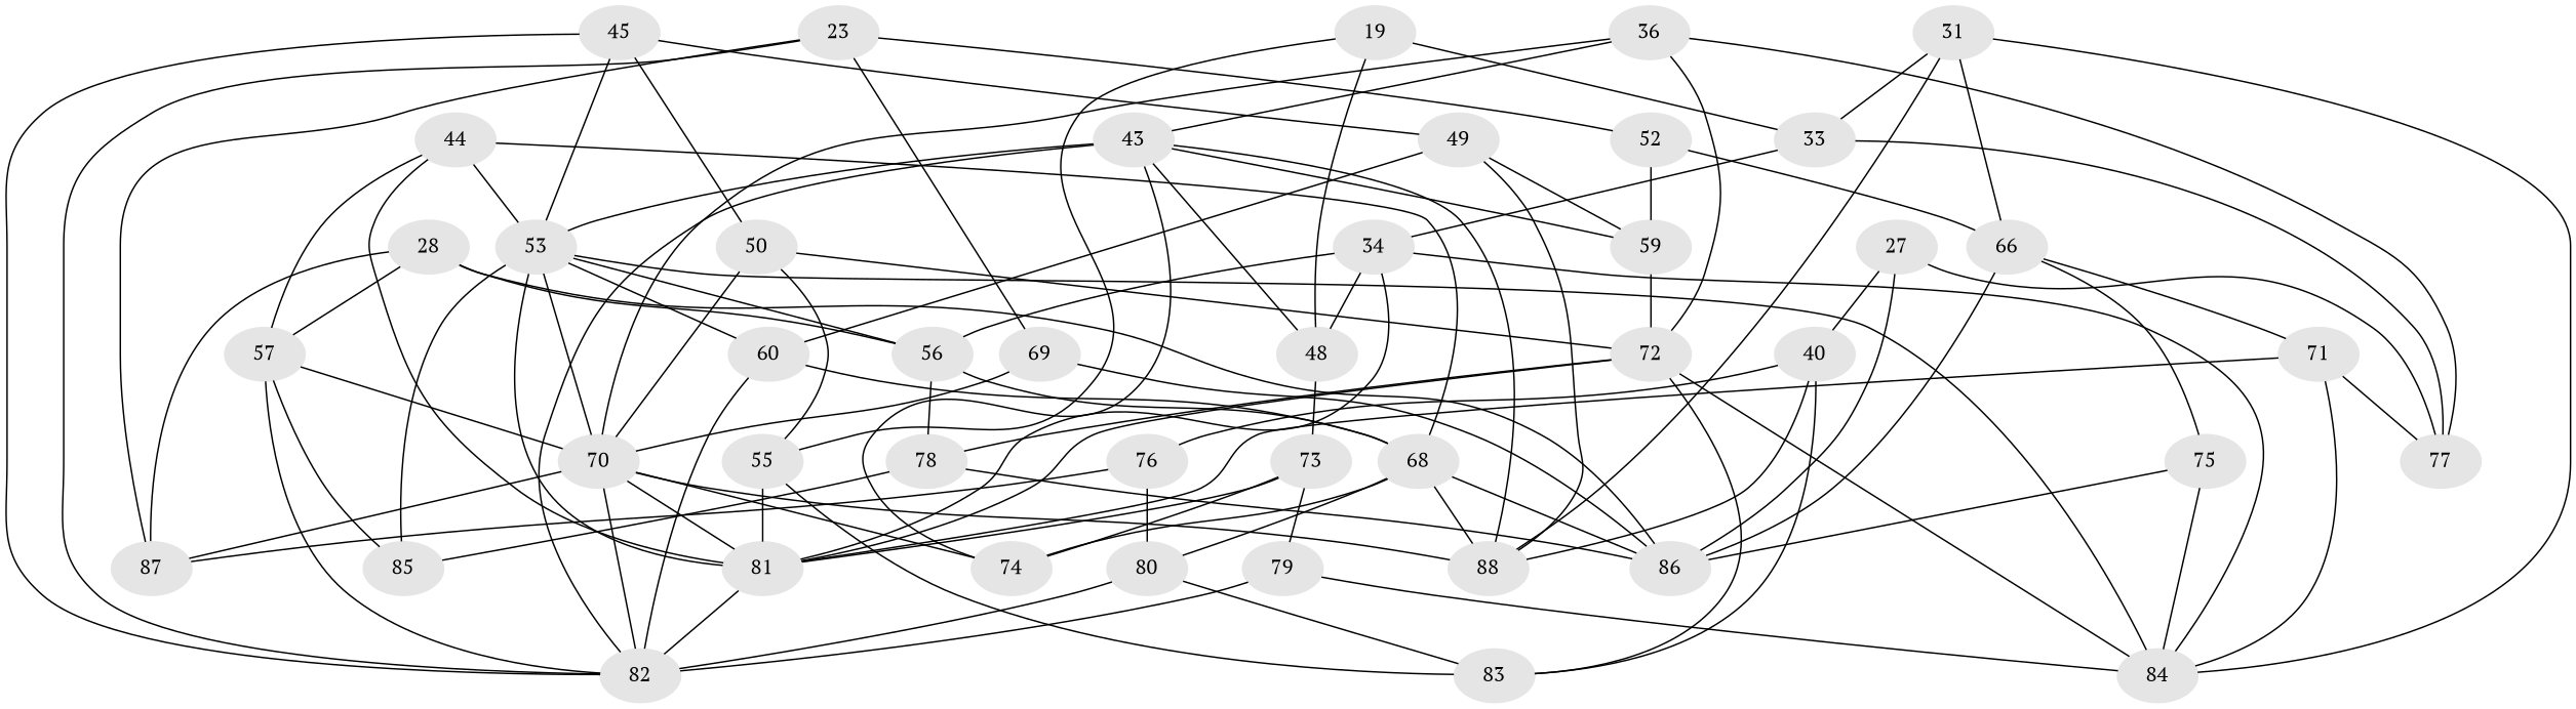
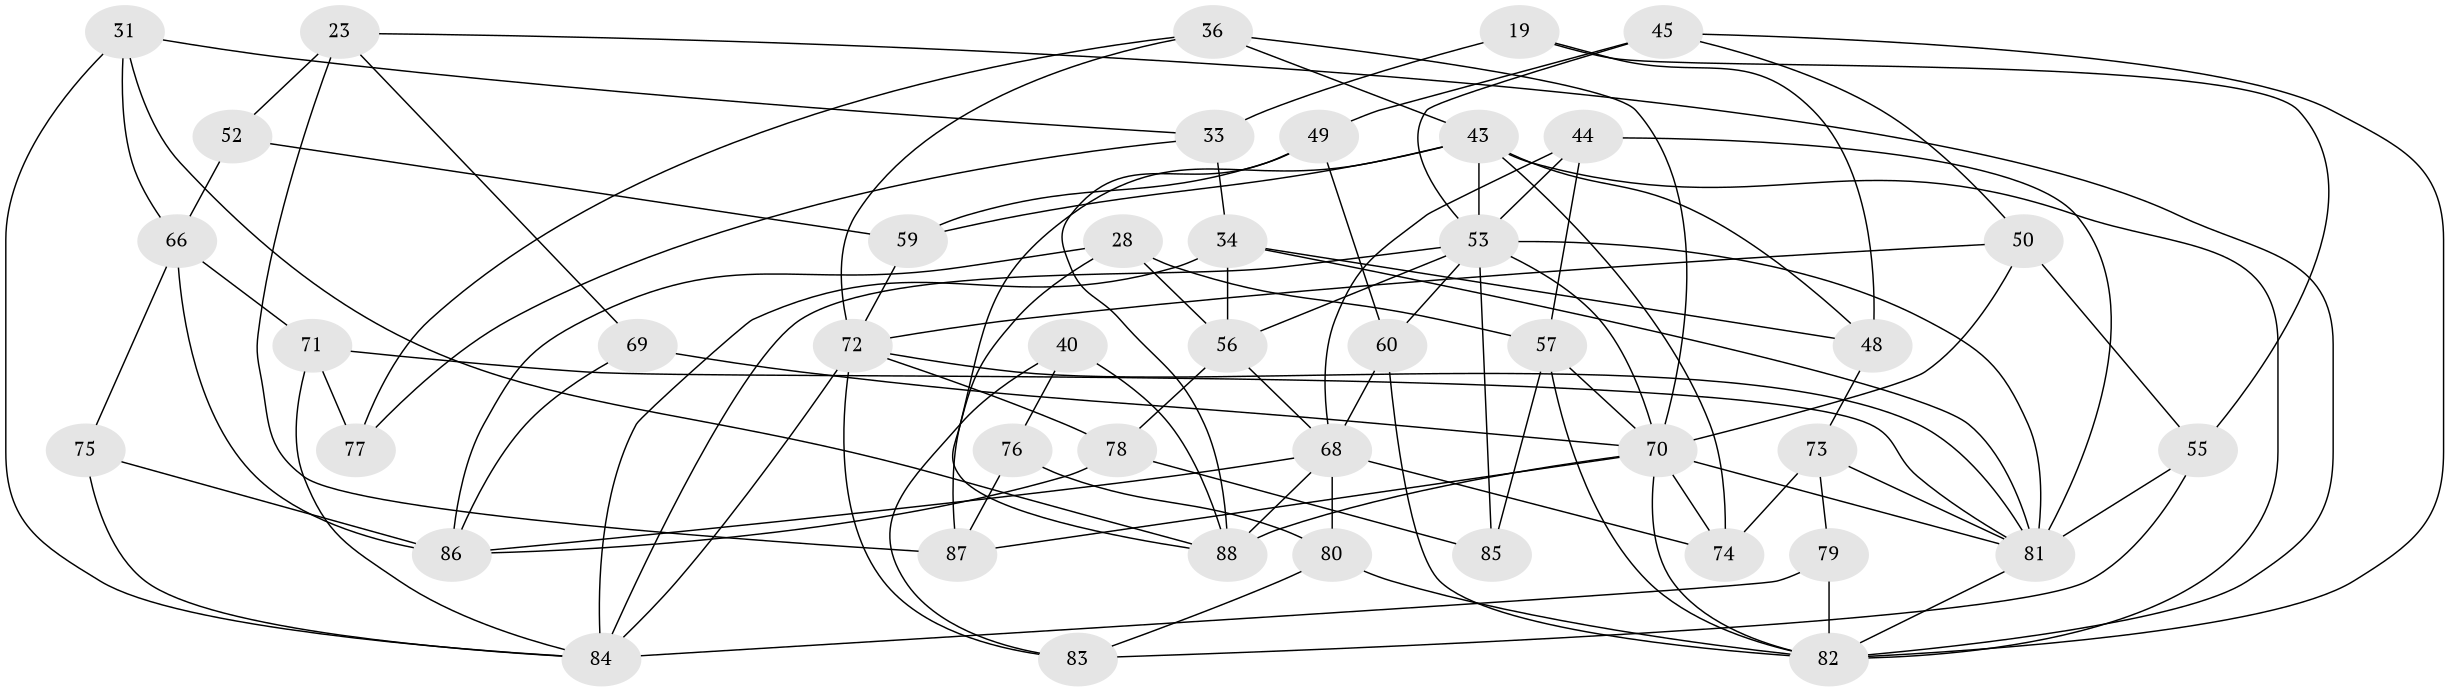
  graph {
    fontname="PT Serif"
    node [color=gray90 fontname="PT Serif" style=filled]
    edge [fontname="PT Serif"]
    33 [super="+16"]
    77
    34 [super="+25"]
    19
    48
    55
    73
    81 [super="+62"]
    83
    23
    52
    69
    82 [super="+32+67"]
    87
    66 [super="+29"]
    59
    86 [super="+22+38"]
    70 [super="+64"]
-   27
    40
    88 [super="+61+65"]
    76
    28 [super="+14"]
    56 [super="+2"]
    57 [super="+35"]
    68 [super="+4+39+63"]
    78
    85
    84 [super="+54"]
    31
    71
    75
    36 [super="+21"]
    43 [super="+1+12+24"]
    72 [super="+58"]
    53 [super="+18+51"]
    74
    80 [super="+6"]
    60
    44 [super="+42"]
    45
    49
    50
    79
    33 -- 77
    33 -- 34 [weight=2]
    34 -- 48
    34 -- 81
    34 -- 56
    34 -- 84
    19 -- 33 [weight=2]
    19 -- 48
    19 -- 55
    48 -- 73
    55 -- 81
    55 -- 83
    73 -- 81
    73 -- 74
    73 -- 79
    81 -- 82
    23 -- 52
    23 -- 69
    23 -- 82
    23 -- 87
    52 -- 66 [weight=2]
    52 -- 59
    69 -- 86 [weight=2]
    69 -- 70
    66 -- 86
    66 -- 71
    66 -- 75
    59 -- 72
    70 -- 81
    70 -- 82
    70 -- 87
    70 -- 88 [weight=2]
    70 -- 74
-   27 -- 77
-   27 -- 86 [weight=2]
-   27 -- 40
    40 -- 83
    40 -- 88
    40 -- 76
    76 -- 87
    76 -- 80 [weight=2]
    28 -- 87
    28 -- 86 [weight=2]
    28 -- 56 [weight=2]
    28 -- 57
    56 -- 68
    56 -- 78
    57 -- 82
    57 -- 70
    57 -- 85
    68 -- 86 [weight=2]
    68 -- 88 [weight=2]
    68 -- 74
    68 -- 80
    78 -- 86
    78 -- 85
    31 -- 33
    31 -- 66
    31 -- 88
    31 -- 84
    71 -- 77
    71 -- 81
    71 -- 84
    75 -- 86 [weight=2]
    75 -- 84
    36 -- 77
    36 -- 70 [weight=2]
    36 -- 43
    36 -- 72 [weight=2]
    43 -- 48
    43 -- 82 [weight=2]
    43 -- 59
    43 -- 88
    43 -- 53 [weight=3]
    43 -- 74
    72 -- 81
    72 -- 83
    72 -- 78
    72 -- 84
    53 -- 81 [weight=3]
    53 -- 70
    53 -- 56
    53 -- 85 [weight=2]
    53 -- 84 [weight=2]
    53 -- 60
    80 -- 83
    80 -- 82 [weight=2]
    60 -- 82
    60 -- 68
    44 -- 81 [weight=2]
    44 -- 57 [weight=2]
    44 -- 68 [weight=2]
    44 -- 53 [weight=2]
    45 -- 82
    45 -- 53
    45 -- 49
    45 -- 50
    49 -- 59
    49 -- 88
    49 -- 60
    50 -- 55
    50 -- 70
    50 -- 72
    79 -- 82 [weight=2]
    79 -- 84
  }
